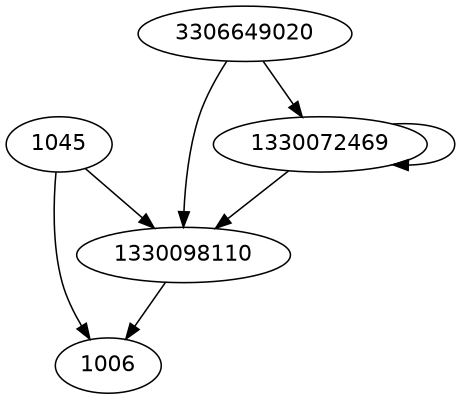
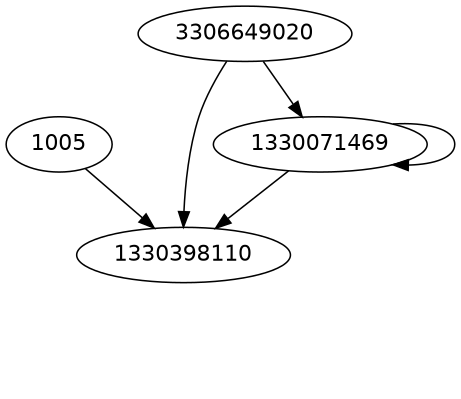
  digraph {
    fontname="DejaVu Sans"
    node [fontname="DejaVu Sans"]
    edge [fontname="DejaVu Sans"]
-   1005 [label=1045]
-   1006
-   1330098110
-   1330072469
+   1005
+   1330098110 [label=1330398110]
+   1330072469 [label=1330071469]
    n5 [label=3306649020]
-   1005 -> 1006
    1005 -> 1330098110
-   1330098110 -> 1006
    1330072469 -> 1330098110
    1330072469 -> 1330072469
    n5 -> 1330098110
    n5 -> 1330072469
  }
